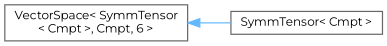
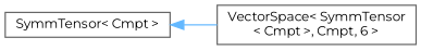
  digraph {
    rankdir=LR
    fontname=Montserrat
    node [color=grey40 fillcolor=white fontname=Montserrat fontsize=10 shape=box style=filled]
    n1 [height=0.2 label="VectorSpace\< SymmTensor\l\< Cmpt \>, Cmpt, 6 \>" width=0.4]
    n2 [height=0.2 label="SymmTensor\< Cmpt \>" width=0.4]
-   n1 -> n2 [color=steelblue1 dir=back fontname=Montserrat fontsize=10 labelfontname=Helvetica labelfontsize=10 style=solid]
+   n2 -> n1 [color=steelblue1 dir=back fontname=Montserrat fontsize=10 labelfontname=Helvetica labelfontsize=10 style=solid]
  }
